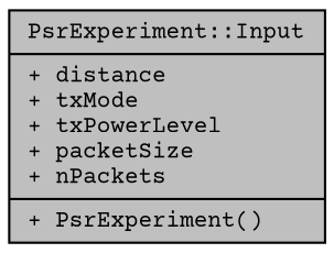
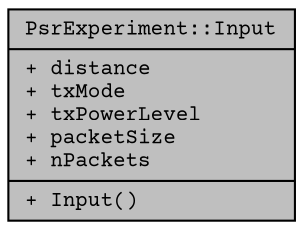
  digraph {
    fontname="Courier Prime"
-   n1 [color=black fillcolor=grey75 fontcolor=black fontname="Courier Prime" fontsize=10 height=0.2 label="{PsrExperiment::Input\n|+ distance\l+ txMode\l+ txPowerLevel\l+ packetSize\l+ nPackets\l|+ PsrExperiment()\l}" shape=record style=filled width=0.4]
+   n1 [color=black fillcolor=grey75 fontcolor=black fontname="Courier Prime" fontsize=10 height=0.2 label="{PsrExperiment::Input\n|+ distance\l+ txMode\l+ txPowerLevel\l+ packetSize\l+ nPackets\l|+ Input()\l}" shape=record style=filled width=0.4]
  }
